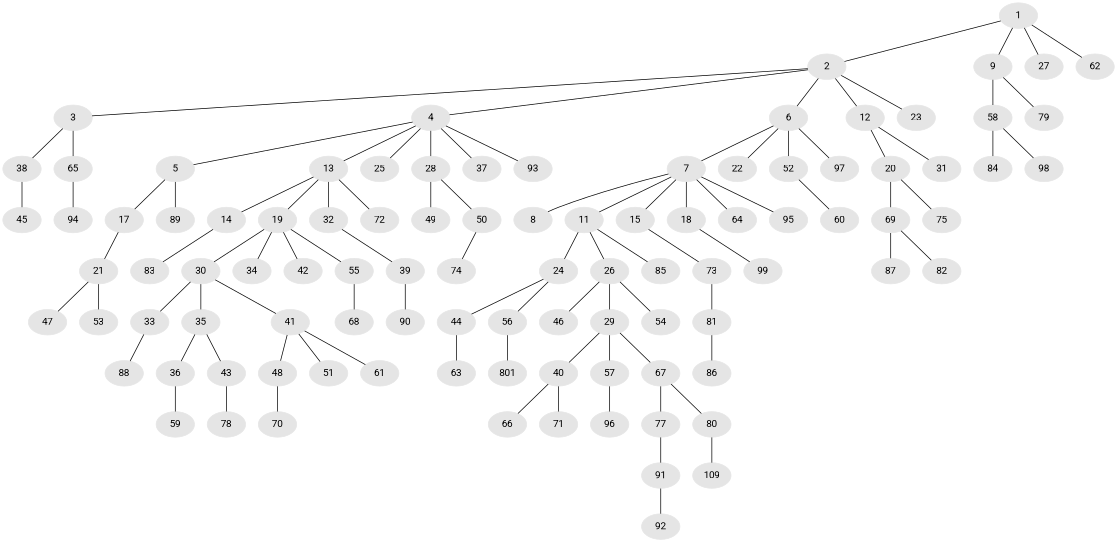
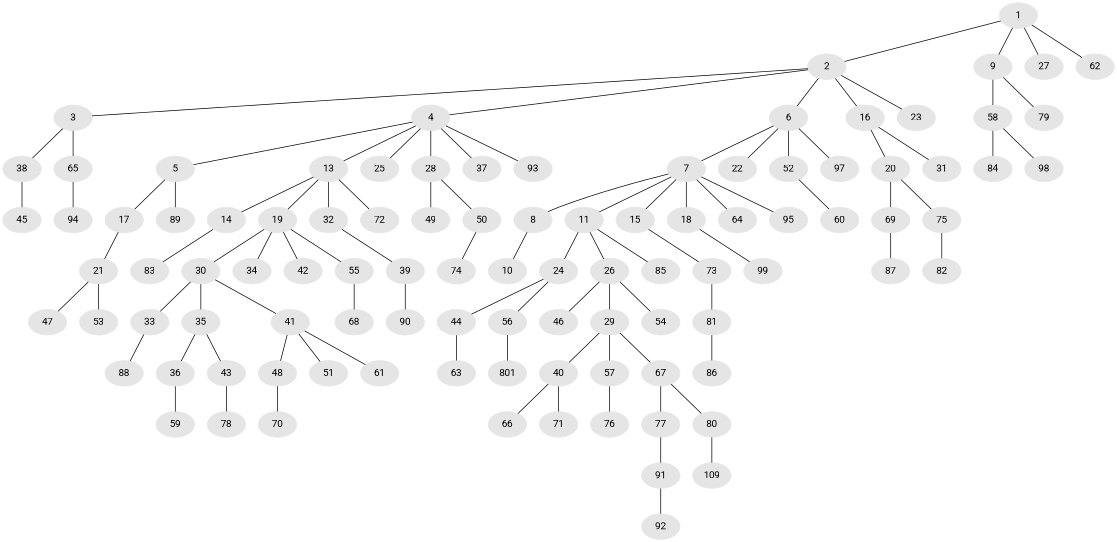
  graph {
    fontname=Roboto
    node [color=gray90 fontname=Roboto style=filled]
    edge [fontname=Roboto]
    1
    2
    9
    27
    62
    3
    4
    6
-   12
+   12 [label=16]
    23
    58
    79
    38
    65
    5
    13
    25
    28
    37
    93
    7
    22
    52
    97
    20
    31
    45
    94
    17
    89
    14
    19
    32
    72
    49
    50
    21
    8
    11
    15
    18
    64
    95
    60
+   10
    24
    26
    85
    73
    99
    84
    98
    44
    56
    46
    29
    54
    69
    75
    83
    30
    34
    42
    55
    39
    81
    47
    53
    33
    35
    41
    68
    87
    82
    63
    n76 [label=801]
    40
    57
    67
    74
    66
    71
-   96
+   96 [label=76]
    77
    80
    88
    36
    43
    48
    51
    61
    90
    59
    78
    70
    91
    n97 [label=109]
    86
    92
    1 -- 2
    1 -- 9
    1 -- 27
    1 -- 62
    2 -- 3
    2 -- 4
    2 -- 6
    2 -- 12
    2 -- 23
    9 -- 58
    9 -- 79
    3 -- 38
    3 -- 65
    4 -- 5
    4 -- 13
    4 -- 25
    4 -- 28
    4 -- 37
    4 -- 93
    6 -- 7
    6 -- 22
    6 -- 52
    6 -- 97
    12 -- 20
    12 -- 31
    58 -- 84
    58 -- 98
    38 -- 45
    65 -- 94
    5 -- 17
    5 -- 89
    13 -- 14
    13 -- 19
    13 -- 32
    13 -- 72
    28 -- 49
    28 -- 50
    7 -- 8
    7 -- 11
    7 -- 15
    7 -- 18
    7 -- 64
    7 -- 95
    52 -- 60
    20 -- 69
    20 -- 75
    17 -- 21
    14 -- 83
    19 -- 30
    19 -- 34
    19 -- 42
    19 -- 55
    32 -- 39
    50 -- 74
    21 -- 47
    21 -- 53
+   8 -- 10
    11 -- 24
    11 -- 26
    11 -- 85
    15 -- 73
    18 -- 99
    24 -- 44
    24 -- 56
    26 -- 46
    26 -- 29
    26 -- 54
    73 -- 81
    44 -- 63
    56 -- n76
    29 -- 40
    29 -- 57
    29 -- 67
    69 -- 87
-   69 -- 82
+   75 -- 82
    30 -- 33
    30 -- 35
    30 -- 41
    55 -- 68
    39 -- 90
    81 -- 86
    33 -- 88
    35 -- 36
    35 -- 43
    41 -- 48
    41 -- 51
    41 -- 61
    40 -- 66
    40 -- 71
    57 -- 96
    67 -- 77
    67 -- 80
    77 -- 91
    80 -- n97
    36 -- 59
    43 -- 78
    48 -- 70
    91 -- 92
  }
